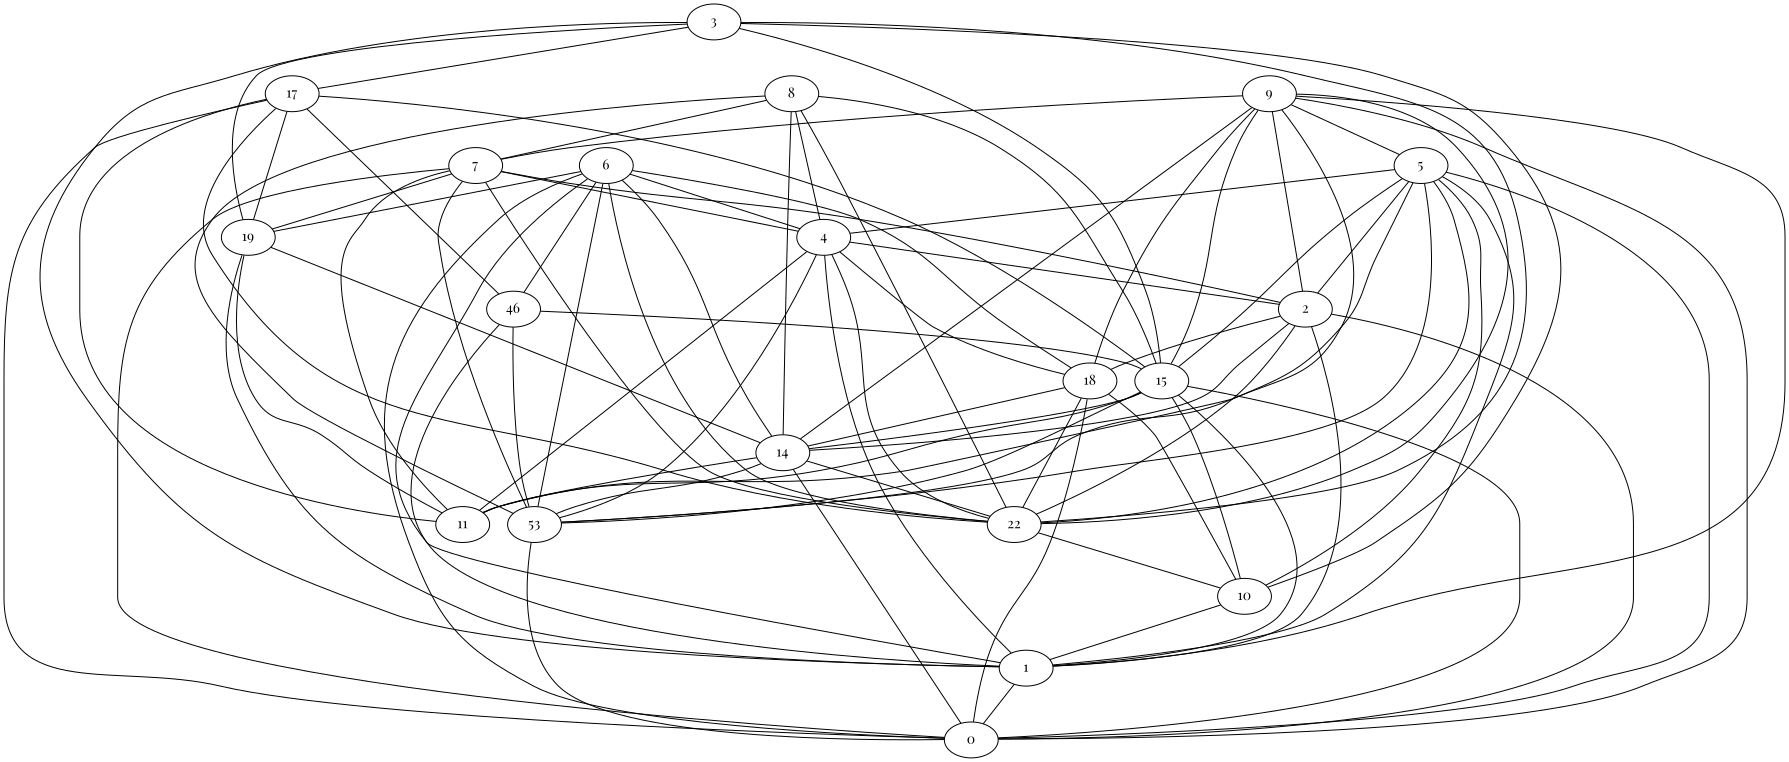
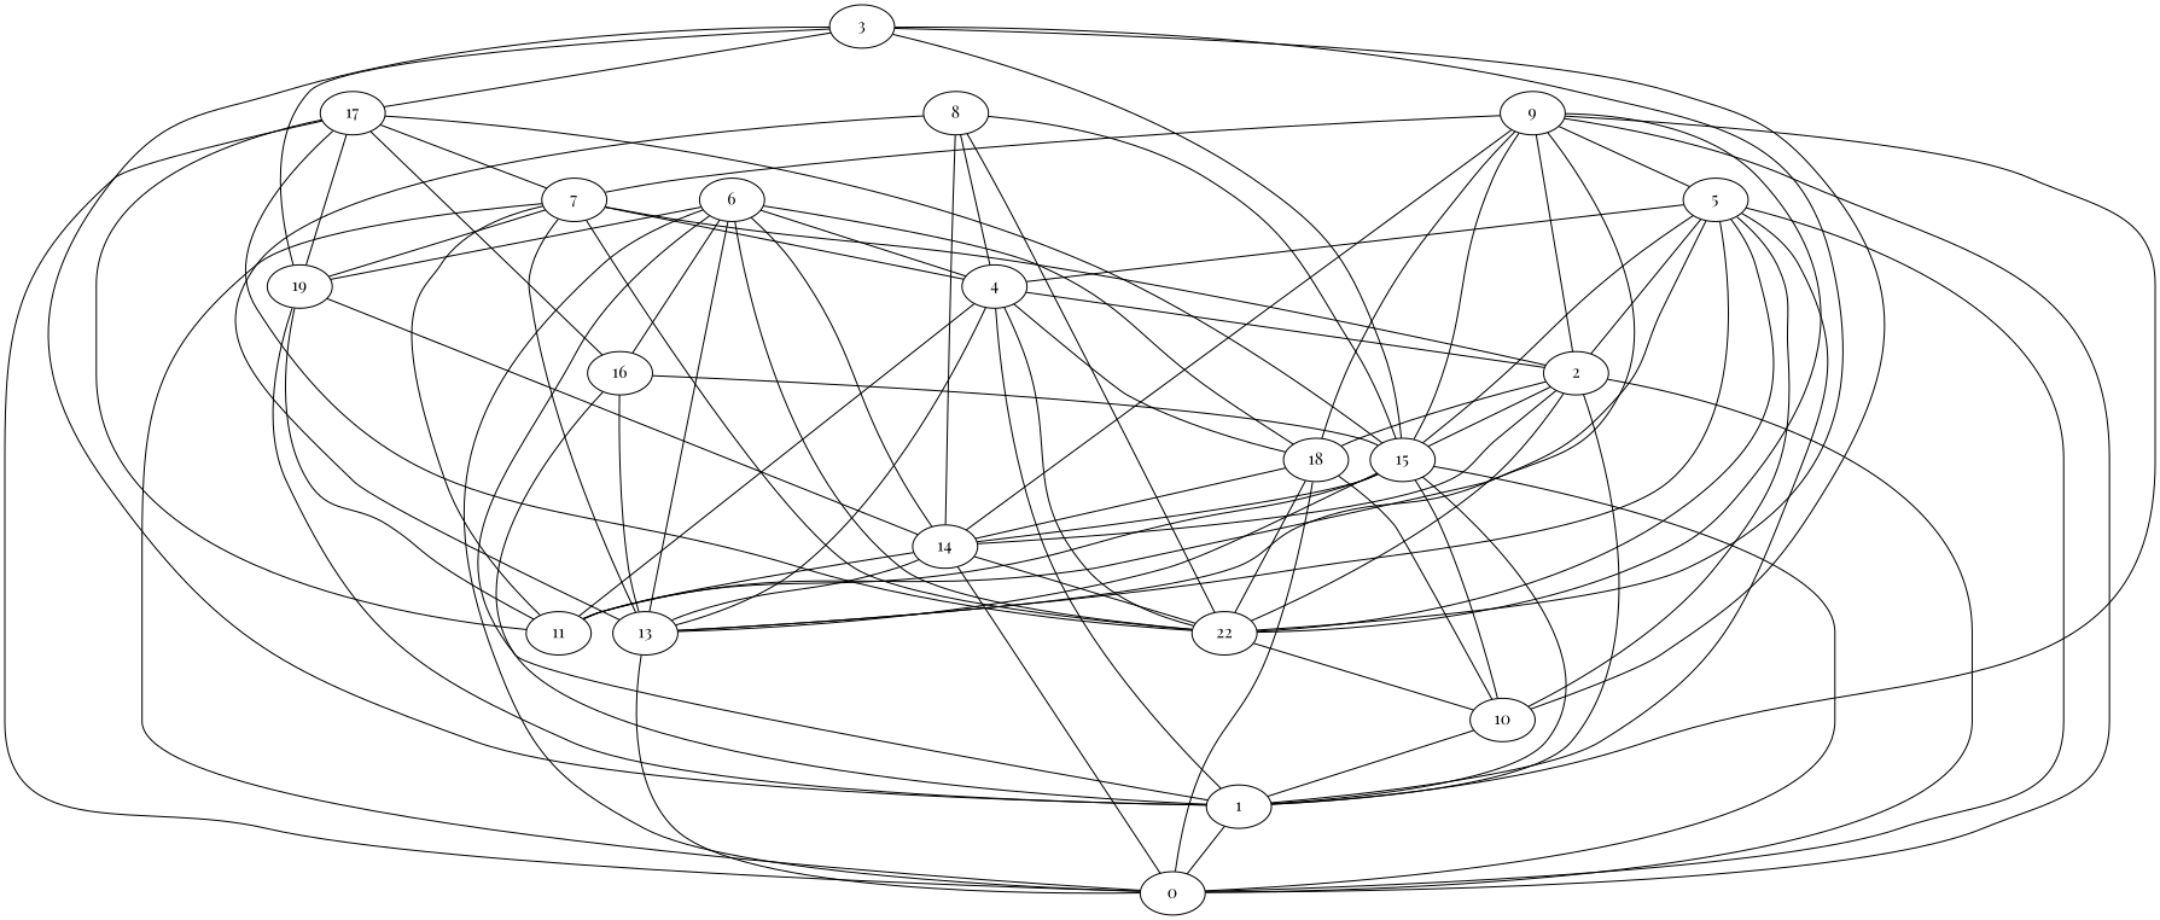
  digraph {
    fontname="Playfair Display"
    node [fontname="Playfair Display"]
    edge [color=black dir=none fontname="Playfair Display"]
    3
    17
    15
    10
    1
    n6 [label=22]
    19
-   16 [label=46]
+   16
    0
    11
-   13 [label=53]
+   13
    14
    5
    2
    4
    9
    7
    18
    6
    8
    subgraph sub_1 {
      3
      17
      15
      10
      1
      n6
      19
      16
      0
      11
      13
      14
      5
      2
      4
      9
      7
      18
      6
      8
    }
    3 -> 17
    3 -> 15
    3 -> 10
    3 -> 1
    3 -> n6
    3 -> 19
    17 -> 15
    17 -> n6
    17 -> 16
    17 -> 0
    17 -> 11
    15 -> 10
    15 -> 1
    15 -> 0
    15 -> 11
    15 -> 13
    15 -> 14
    10 -> 1
    1 -> 0
    n6 -> 10
    19 -> 17
    19 -> 1
    19 -> 11
    19 -> 14
    16 -> 15
    16 -> 1
    16 -> 13
    13 -> 0
    14 -> n6
    14 -> 0
    14 -> 11
    14 -> 13
    5 -> 15
    5 -> 10
    5 -> 1
    5 -> n6
    5 -> 0
    5 -> 11
    5 -> 13
    5 -> 2
    5 -> 4
+   2 -> 15
    2 -> 1
    2 -> n6
    2 -> 0
    2 -> 14
    2 -> 18
    4 -> 1
    4 -> n6
    4 -> 11
    4 -> 13
    4 -> 2
    4 -> 18
    9 -> 15
    9 -> 1
    9 -> n6
    9 -> 0
    9 -> 13
    9 -> 14
    9 -> 5
    9 -> 2
    9 -> 7
    9 -> 18
    7 -> n6
    7 -> 19
    7 -> 0
    7 -> 11
    7 -> 13
    7 -> 2
    7 -> 4
    18 -> 10
    18 -> n6
    18 -> 0
    18 -> 14
    6 -> 1
    6 -> n6
    6 -> 19
    6 -> 16
    6 -> 0
    6 -> 13
    6 -> 14
    6 -> 4
    6 -> 18
    8 -> 15
    8 -> n6
    8 -> 13
    8 -> 14
    8 -> 4
-   8 -> 7
+   17 -> 7
  }
